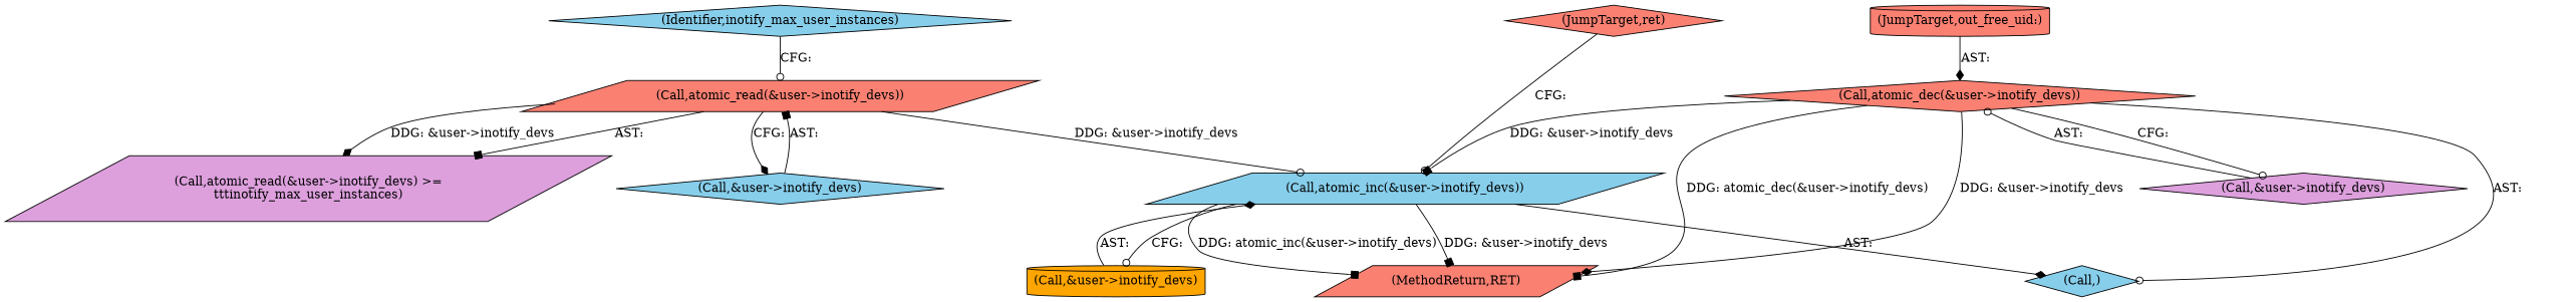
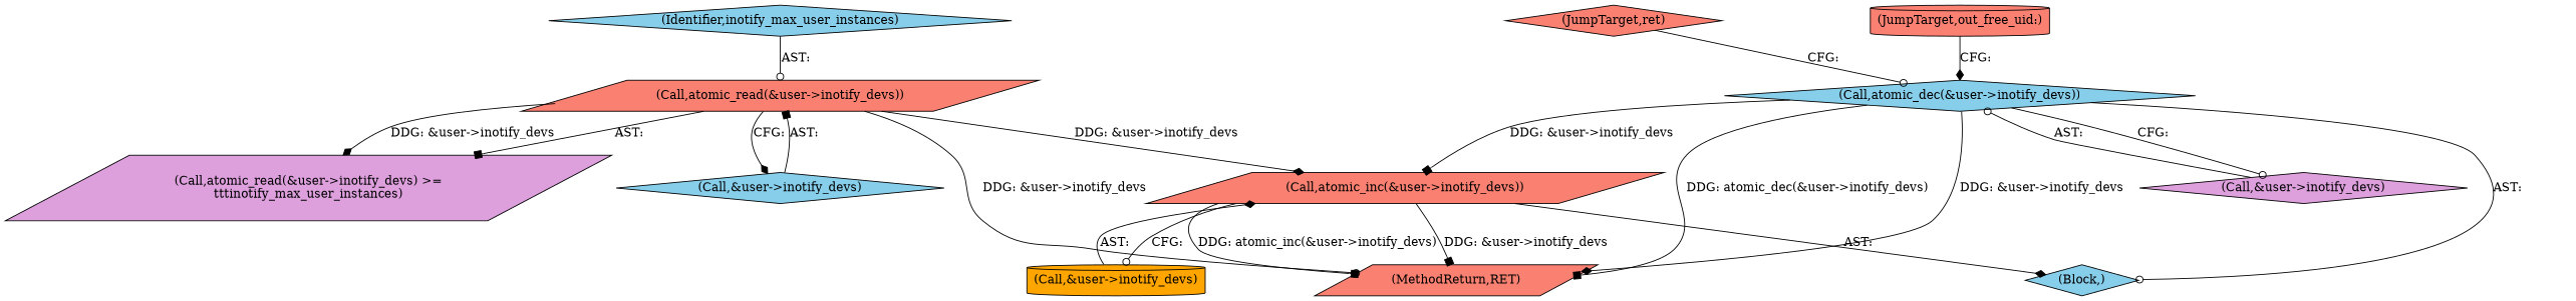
  digraph {
    node [fillcolor=salmon shape=diamond style=filled]
    edge [arrowhead=odot]
-   n1 [label="(Call,atomic_dec(&user->inotify_devs))"]
+   n1 [fillcolor=skyblue label="(Call,atomic_dec(&user->inotify_devs))"]
    n2 [label="(MethodReturn,RET)" shape=parallelogram]
    n3 [fillcolor=plum label="(Call,&user->inotify_devs)"]
-   n4 [fillcolor=skyblue label="(Call,)"]
-   n5 [fillcolor=skyblue label="(Call,atomic_inc(&user->inotify_devs))" shape=parallelogram]
+   n4 [fillcolor=skyblue label="(Block,)"]
+   n5 [label="(Call,atomic_inc(&user->inotify_devs))" shape=parallelogram]
    n6 [fillcolor=orange label="(Call,&user->inotify_devs)" shape=cylinder]
    n7 [label="(Call,atomic_read(&user->inotify_devs))" shape=parallelogram]
    n8 [fillcolor=skyblue label="(Call,&user->inotify_devs)"]
    n9 [fillcolor=plum label="(Call,atomic_read(&user->inotify_devs) >=\n\t\t\tinotify_max_user_instances)" shape=parallelogram]
    n10 [fillcolor=skyblue label="(Identifier,inotify_max_user_instances)"]
    n11 [label="(JumpTarget,ret)"]
    n12 [label="(JumpTarget,out_free_uid:)" shape=cylinder]
    n1 -> n2 [arrowhead=diamond label="DDG: &user->inotify_devs"]
    n1 -> n2 [arrowhead=box label="DDG: atomic_dec(&user->inotify_devs)"]
    n1 -> n3 [label="CFG: "]
    n1 -> n4 [label="AST: "]
    n1 -> n5 [arrowhead=box label="DDG: &user->inotify_devs"]
    n3 -> n1 [label="AST: "]
    n5 -> n2 [arrowhead=box label="DDG: atomic_inc(&user->inotify_devs)"]
    n5 -> n2 [arrowhead=box label="DDG: &user->inotify_devs"]
    n5 -> n4 [arrowhead=diamond label="AST: "]
    n5 -> n6 [label="CFG: "]
    n6 -> n5 [arrowhead=diamond label="AST: "]
-   n7 -> n5 [label="DDG: &user->inotify_devs"]
+   n7 -> n2 [label="DDG: &user->inotify_devs"]
+   n7 -> n5 [arrowhead=diamond label="DDG: &user->inotify_devs"]
    n7 -> n8 [arrowhead=diamond label="CFG: "]
    n7 -> n9 [arrowhead=box label="AST: "]
    n7 -> n9 [arrowhead=diamond label="DDG: &user->inotify_devs"]
    n8 -> n7 [arrowhead=box label="AST: "]
-   n10 -> n7 [label="CFG: "]
-   n11 -> n5 [label="CFG: "]
-   n12 -> n1 [arrowhead=diamond label="AST: "]
+   n10 -> n7 [label="AST: "]
+   n11 -> n1 [label="CFG: "]
+   n12 -> n1 [arrowhead=diamond label="CFG: "]
  }
